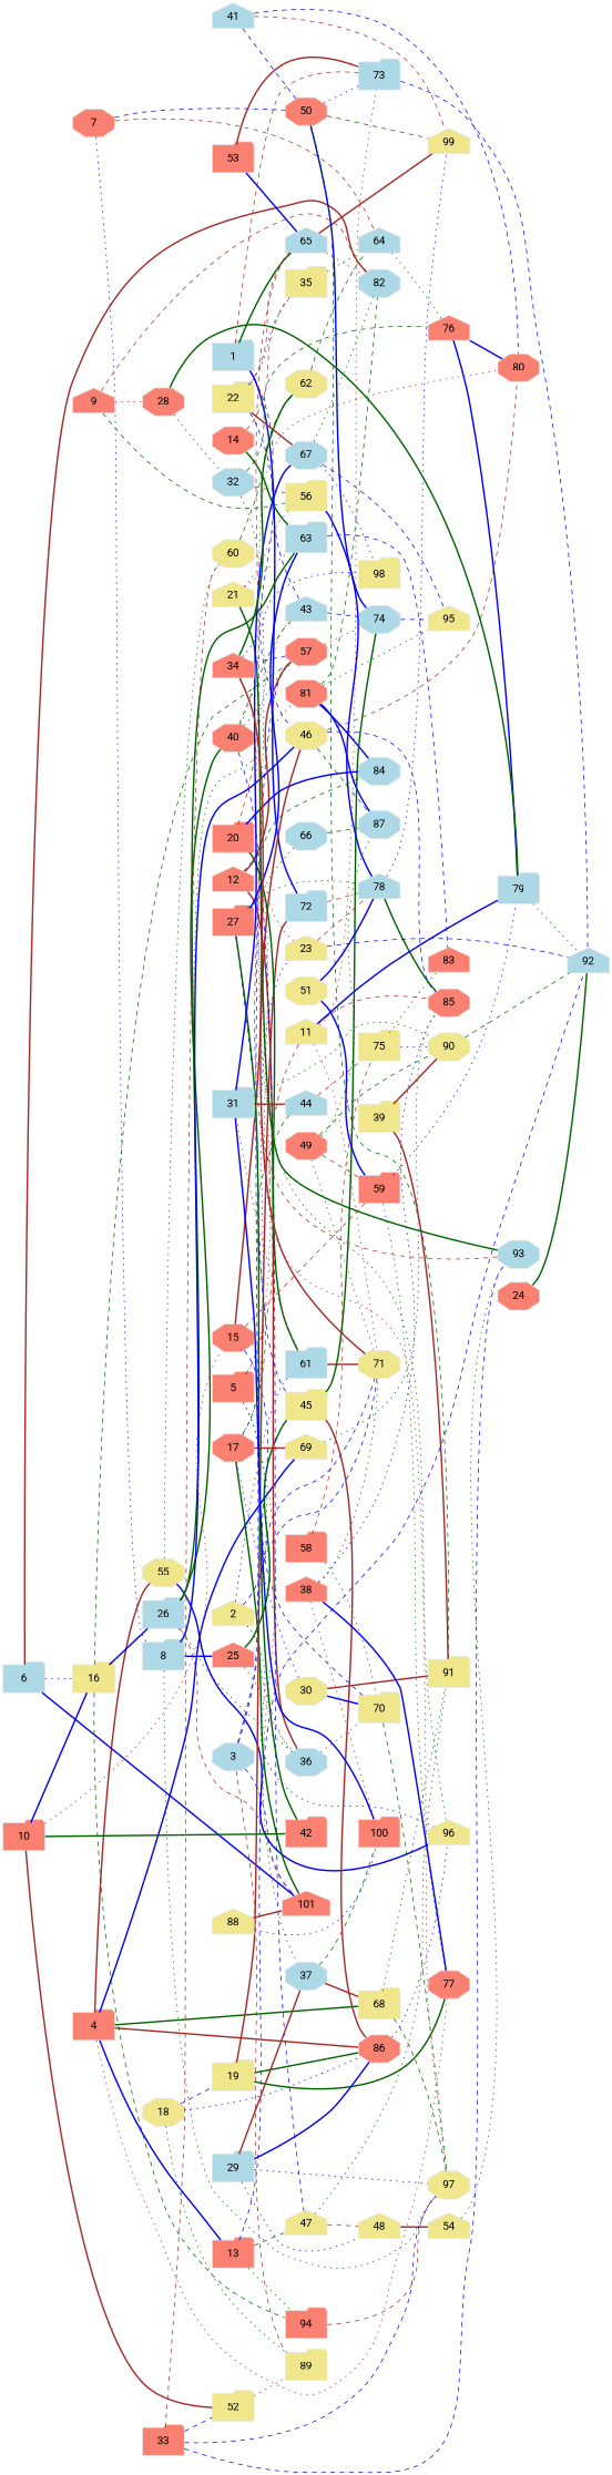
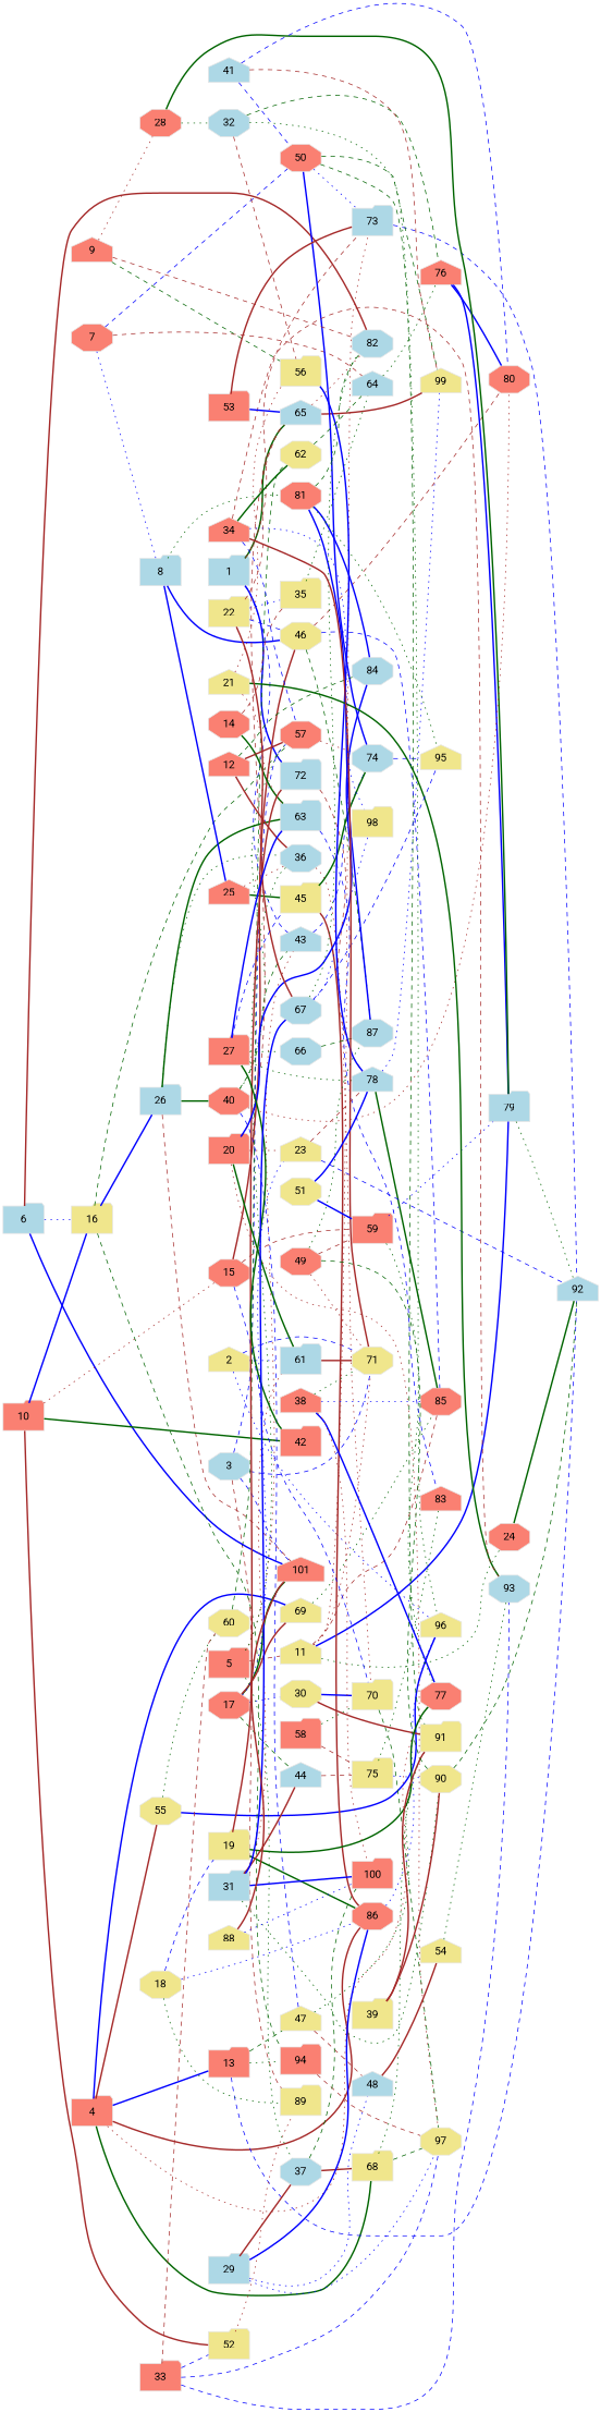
  graph {
    fontname=Roboto
    rankdir=LR
    node [color=gray90 fillcolor=khaki fontname=Roboto shape=folder style=filled]
    edge [color=blue fontname=Roboto style=dashed]
    1 [fillcolor=lightblue]
    43 [fillcolor=lightblue shape=house]
    65 [fillcolor=lightblue shape=house]
    72 [fillcolor=lightblue]
    73 [fillcolor=lightblue]
    74 [fillcolor=lightblue shape=octagon]
    82 [fillcolor=lightblue shape=octagon]
    99 [shape=house]
    78 [fillcolor=lightblue shape=house]
    92 [fillcolor=lightblue shape=house]
    2 [shape=house]
    61 [fillcolor=lightblue]
    71 [shape=octagon]
    96 [shape=house]
    3 [fillcolor=lightblue shape=octagon]
    57 [fillcolor=salmon shape=octagon]
    89
    101 [fillcolor=salmon shape=house]
    4 [fillcolor=salmon]
    13 [fillcolor=salmon]
    55 [shape=octagon]
    68
    69 [shape=house]
    77 [fillcolor=salmon shape=octagon]
    86 [fillcolor=salmon shape=octagon]
    47 [shape=house]
    94 [fillcolor=salmon]
    60 [shape=octagon]
    97 [shape=octagon]
    91
    85 [fillcolor=salmon shape=octagon]
    5 [fillcolor=salmon]
    11 [shape=house]
    36 [fillcolor=lightblue shape=octagon]
    37 [fillcolor=lightblue shape=octagon]
    24 [fillcolor=salmon shape=octagon]
    79 [fillcolor=lightblue]
    70
    100 [fillcolor=salmon]
    6 [fillcolor=lightblue]
    16
    26 [fillcolor=lightblue]
    7 [fillcolor=salmon shape=octagon]
    8 [fillcolor=lightblue]
    50 [fillcolor=salmon shape=octagon]
    64 [fillcolor=lightblue shape=house]
    25 [fillcolor=salmon shape=house]
    46 [shape=octagon]
    81 [fillcolor=salmon shape=octagon]
    76 [fillcolor=salmon shape=house]
    45
    80 [fillcolor=salmon shape=octagon]
    87 [fillcolor=lightblue shape=octagon]
    84 [fillcolor=lightblue shape=octagon]
    95 [shape=house]
    9 [fillcolor=salmon shape=house]
    28 [fillcolor=salmon shape=octagon]
    56
    32 [fillcolor=lightblue shape=octagon]
    10 [fillcolor=salmon]
    15 [fillcolor=salmon shape=octagon]
    42 [fillcolor=salmon]
    52
    59 [fillcolor=salmon]
    12 [fillcolor=salmon shape=house]
-   48 [shape=house]
+   48 [fillcolor=lightblue shape=house]
    14 [fillcolor=salmon shape=octagon]
    35
    63 [fillcolor=lightblue]
    83 [fillcolor=salmon shape=house]
    40 [fillcolor=salmon shape=octagon]
    17 [fillcolor=salmon shape=octagon]
    23 [shape=house]
    30 [shape=octagon]
    44 [fillcolor=lightblue shape=house]
    75
    18 [shape=octagon]
    19
    20 [fillcolor=salmon]
    21 [shape=house]
    93 [fillcolor=lightblue shape=octagon]
    22
    67 [fillcolor=lightblue shape=octagon]
    98
    27 [fillcolor=salmon]
    66 [fillcolor=lightblue shape=octagon]
    29 [fillcolor=lightblue]
    54 [shape=house]
    31 [fillcolor=lightblue]
    90 [shape=octagon]
    33 [fillcolor=salmon]
    62 [shape=octagon]
    34 [fillcolor=salmon shape=house]
    38 [fillcolor=salmon shape=house]
    39
    41 [fillcolor=lightblue shape=house]
    49 [fillcolor=salmon shape=octagon]
    51 [shape=octagon]
    53 [fillcolor=salmon]
    58 [fillcolor=salmon]
    88 [shape=house]
    1 -- 43
    1 -- 65 [color=darkgreen style=bold]
    1 -- 72 [style=bold]
    1 -- 73 [color=brown]
    43 -- 74
    65 -- 82 [color=brown style=dotted]
    65 -- 99 [color=brown style=bold]
    72 -- 78 [color=brown]
    73 -- 92
    74 -- 95
    78 -- 99 [style=dotted]
    78 -- 85 [color=darkgreen style=bold]
    2 -- 61 [style=dotted]
    2 -- 71
    2 -- 96 [style=dotted]
    61 -- 71 [color=brown style=bold]
    3 -- 71
    3 -- 57
    3 -- 89 [color=brown]
    3 -- 101
    57 -- 74 [color=brown style=dotted]
    4 -- 13 [style=bold]
    4 -- 55 [color=brown style=bold]
    4 -- 68 [color=darkgreen style=bold]
    4 -- 69 [style=bold]
    4 -- 77 [color=brown style=dotted]
    4 -- 86 [color=brown style=bold]
    13 -- 92
    13 -- 47 [color=darkgreen]
    13 -- 94 [color=darkgreen style=dotted]
    55 -- 96 [style=bold]
    55 -- 60 [color=darkgreen style=dotted]
    68 -- 97 [color=darkgreen]
    68 -- 91 [color=darkgreen style=dotted]
    69 -- 85 [color=darkgreen style=dotted]
    86 -- 96 [style=dotted]
    47 -- 91 [color=darkgreen style=dotted]
    47 -- 48 [color=brown]
    94 -- 97 [color=brown]
    60 -- 62 [color=darkgreen]
    5 -- 43 [color=brown style=dotted]
    5 -- 11 [color=brown]
    5 -- 36 [color=darkgreen style=dotted]
    5 -- 37 [color=darkgreen style=dotted]
    11 -- 73 [color=brown style=dotted]
    11 -- 71 [color=brown style=dotted]
    11 -- 85 [color=brown]
+   11 -- 24 [color=darkgreen style=dotted]
    11 -- 79 [style=bold]
    36 -- 70 [color=brown style=dotted]
    37 -- 68 [color=brown style=bold]
    37 -- 100 [color=darkgreen]
    24 -- 92 [color=darkgreen style=bold]
    79 -- 92 [color=darkgreen style=dotted]
    70 -- 97 [color=darkgreen]
    6 -- 82 [color=brown style=bold]
    6 -- 101 [style=bold]
    6 -- 16 [style=dotted]
    16 -- 57 [color=darkgreen]
    16 -- 94 [color=darkgreen]
    16 -- 26 [style=bold]
    26 -- 101 [color=brown]
    26 -- 36 [color=darkgreen style=dotted]
    26 -- 63 [color=darkgreen style=bold]
    26 -- 40 [color=darkgreen style=bold]
    7 -- 8 [style=dotted]
    7 -- 50
    7 -- 64 [color=brown]
-   8 -- 97 [color=darkgreen style=dotted]
    8 -- 25 [style=bold]
    8 -- 46 [style=bold]
    8 -- 81 [color=darkgreen style=dotted]
    50 -- 73 [style=dotted]
    50 -- 74 [style=bold]
    50 -- 99 [color=darkgreen]
    50 -- 91 [color=darkgreen]
    64 -- 76 [color=darkgreen style=dotted]
    25 -- 36 [color=brown style=dotted]
    25 -- 45 [color=darkgreen style=bold]
    46 -- 85
    46 -- 80 [color=brown]
    46 -- 87 [color=darkgreen]
    81 -- 82 [color=darkgreen]
    81 -- 87 [style=bold]
    81 -- 84 [style=bold]
    81 -- 95 [color=darkgreen style=dotted]
    76 -- 79 [style=bold]
    76 -- 80 [style=bold]
    45 -- 74 [color=darkgreen style=bold]
    45 -- 86 [color=brown style=bold]
    9 -- 82 [color=brown]
    9 -- 28 [color=brown style=dotted]
    9 -- 56 [color=darkgreen]
    28 -- 79 [color=darkgreen style=bold]
    28 -- 32 [color=darkgreen style=dotted]
    56 -- 78 [style=bold]
    32 -- 96 [color=darkgreen style=dotted]
    32 -- 76 [color=darkgreen]
    32 -- 56 [color=brown]
    10 -- 16 [style=bold]
    10 -- 15 [color=brown style=dotted]
    10 -- 42 [color=darkgreen style=bold]
    10 -- 52 [color=brown style=bold]
    15 -- 70
    15 -- 46 [color=brown style=bold]
    15 -- 59 [color=brown]
    52 -- 89 [color=brown style=dotted]
    59 -- 77 [color=darkgreen style=dotted]
    59 -- 79 [style=dotted]
    12 -- 57 [color=brown style=bold]
    12 -- 36 [color=brown style=bold]
    12 -- 84 [color=darkgreen]
    48 -- 54 [color=brown style=bold]
    14 -- 35 [color=brown]
    14 -- 63 [color=darkgreen style=bold]
    35 -- 64 [color=darkgreen style=dotted]
    63 -- 83
    40 -- 43 [color=darkgreen]
    40 -- 57 [color=darkgreen style=dotted]
    40 -- 47
    40 -- 80 [color=brown style=dotted]
    17 -- 101 [color=darkgreen style=bold]
    17 -- 69 [color=brown style=bold]
    17 -- 23 [style=dotted]
    17 -- 30 [style=dotted]
    17 -- 44 [color=darkgreen]
    23 -- 78 [color=brown]
    23 -- 92
    30 -- 91 [color=brown style=bold]
    30 -- 70 [style=bold]
    44 -- 75 [color=brown]
    75 -- 83 [color=darkgreen style=dotted]
    75 -- 90 [style=dotted]
    18 -- 89 [color=darkgreen style=dotted]
    18 -- 86 [style=dotted]
    18 -- 19
    19 -- 72 [color=brown style=bold]
    19 -- 77 [color=darkgreen style=bold]
    19 -- 86 [color=darkgreen style=bold]
    20 -- 65 [color=brown]
    20 -- 61 [color=darkgreen style=bold]
    20 -- 97 [color=brown style=dotted]
    20 -- 84 [style=bold]
    20 -- 23 [color=brown style=dotted]
    21 -- 56 [color=brown style=dotted]
    21 -- 63 [color=brown style=dotted]
    21 -- 93 [color=darkgreen style=bold]
    22 -- 65 [color=brown]
    22 -- 46
    22 -- 35 [style=dotted]
    22 -- 67 [color=brown style=bold]
    67 -- 82 [color=darkgreen style=dotted]
    67 -- 95
    67 -- 98 [style=dotted]
    27 -- 78 [color=darkgreen style=dotted]
    27 -- 45
    27 -- 42 [color=darkgreen style=bold]
    27 -- 63 [style=bold]
    27 -- 66 [color=darkgreen style=dotted]
    66 -- 87 [color=darkgreen]
    29 -- 86 [style=bold]
    29 -- 97 [style=dotted]
    29 -- 37 [color=brown style=bold]
    29 -- 48 [style=dotted]
    54 -- 93 [color=darkgreen style=dotted]
    31 -- 61 [color=brown style=dotted]
    31 -- 100 [style=bold]
    31 -- 44 [color=brown style=bold]
    31 -- 67 [style=bold]
    31 -- 90 [color=darkgreen style=dotted]
    90 -- 92 [color=darkgreen]
    33 -- 60 [color=brown]
    33 -- 97
    33 -- 52
    33 -- 93
    62 -- 64 [color=darkgreen]
    34 -- 71 [color=brown style=bold]
    34 -- 57
    34 -- 93 [color=brown]
    34 -- 98 [style=dotted]
    34 -- 62 [color=darkgreen style=bold]
    38 -- 71 [color=darkgreen style=dotted]
    38 -- 77 [style=bold]
    38 -- 85 [style=dotted]
    38 -- 100 [color=brown style=dotted]
    39 -- 91 [color=brown style=bold]
    39 -- 90 [color=brown style=bold]
    41 -- 99 [color=brown]
    41 -- 50
    41 -- 80
    49 -- 71 [color=brown style=dotted]
    49 -- 87 [color=darkgreen style=dotted]
    49 -- 59 [color=brown]
    49 -- 90 [color=darkgreen]
    51 -- 78 [style=bold]
    51 -- 59 [style=bold]
    53 -- 65 [style=bold]
    53 -- 73 [color=brown style=bold]
    58 -- 70 [color=darkgreen style=dotted]
    58 -- 75 [color=brown]
    88 -- 101 [color=brown style=bold]
    88 -- 100 [style=dotted]
  }
